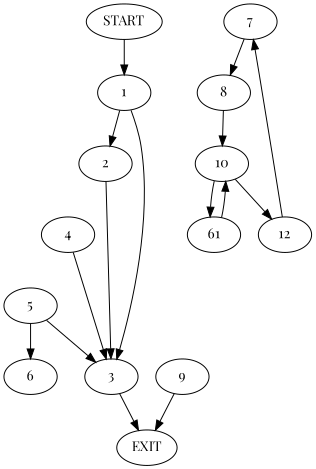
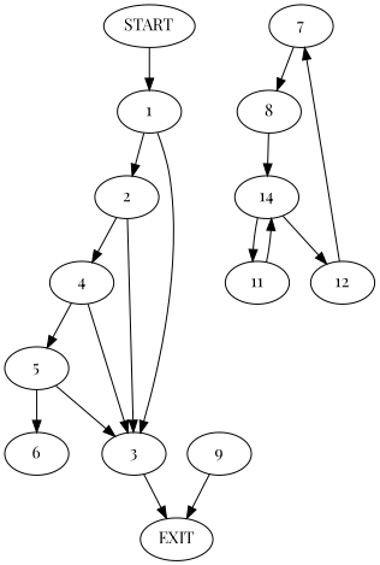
  digraph {
    fontname="Playfair Display"
    node [fontname="Playfair Display"]
    edge [fontname="Playfair Display"]
    n1 [label=START]
    1
    2
    3
    n5 [label=EXIT]
    4
    5
    6
    7
    8
-   10
+   10 [label=14]
    9
-   11 [label=61]
+   11
    12
    n1 -> 1
    1 -> 2
    1 -> 3
    2 -> 3
+   2 -> 4
    3 -> n5
    4 -> 3
+   4 -> 5
    5 -> 3
    5 -> 6
    7 -> 8
    8 -> 10
    10 -> 11
    10 -> 12
    9 -> n5
    11 -> 10
    12 -> 7
  }
